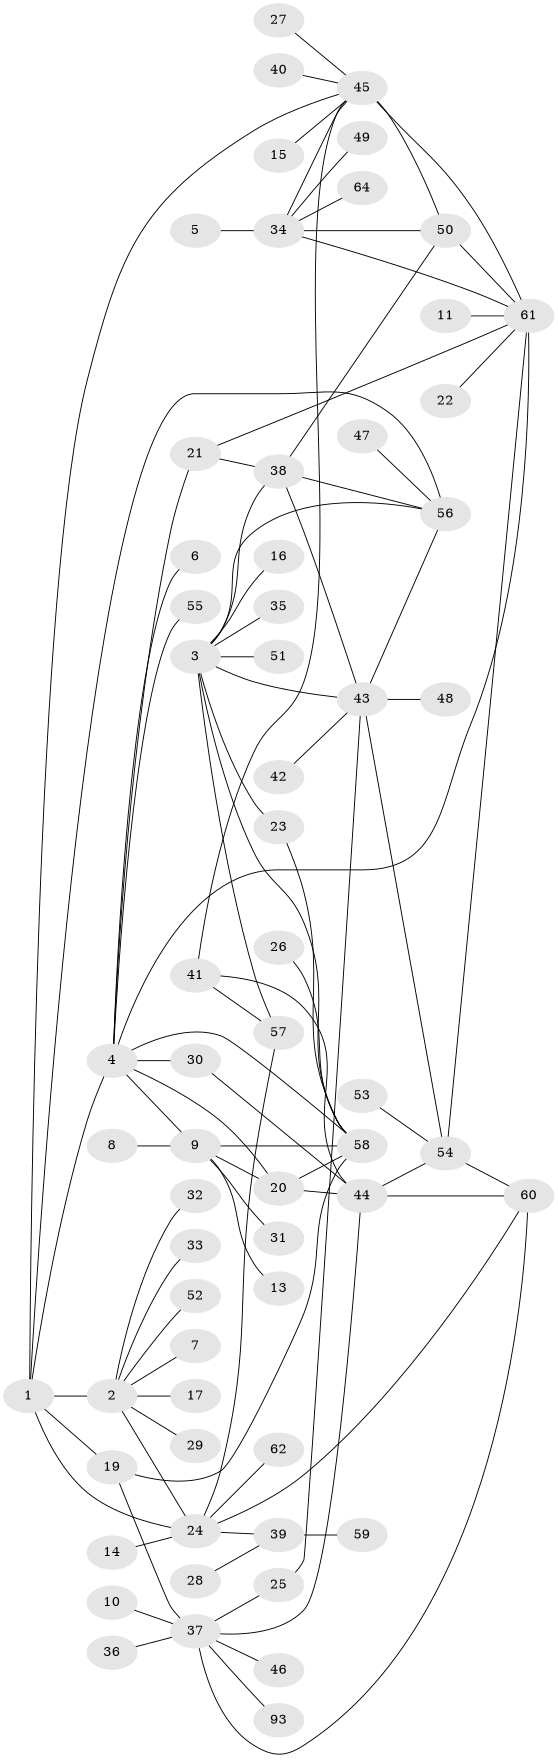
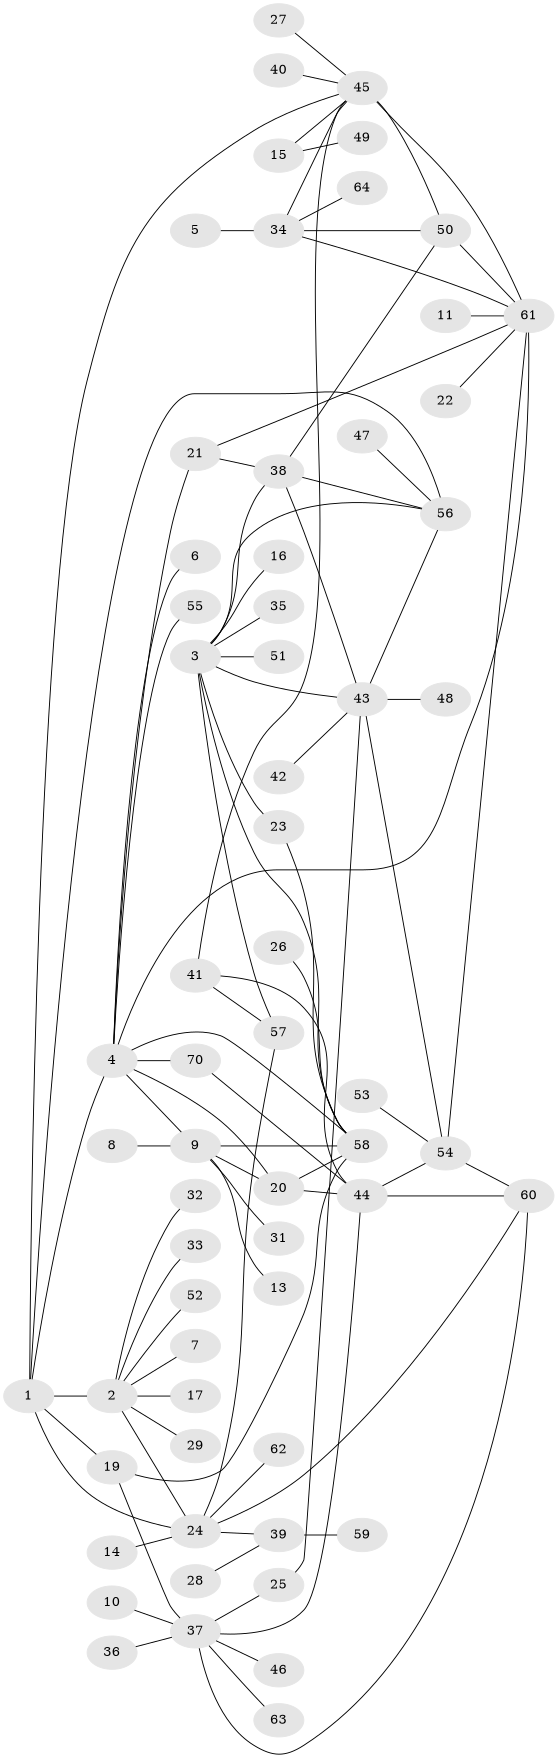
  graph {
    rankdir=LR
    node [color=gray90 style=filled]
    edge [weight=1.0]
    1
    2
    4
    19
    24
    45
    56
    7
    17
    29
    32
    33
    52
    58
    6
    9
    20
    21
-   30
+   30 [label=70]
    55
    61
    37
    57
    60
    39
    62
    50
    3
    16
    23
    35
    38
    43
    51
    54
    48
    13
    31
    44
    5
    34
    64
    8
    10
    25
    46
-   63 [label=93]
+   63
    11
    14
    15
    49
    22
    59
    26
    27
    28
    36
    40
    41
    42
    47
    53
    1 -- 2 [weight=6.0]
    1 -- 4
    1 -- 19
    1 -- 24 [weight=3.0]
    1 -- 45
    1 -- 56
    2 -- 24 [weight=2.0]
    2 -- 7
    2 -- 17
    2 -- 29
    2 -- 32
    2 -- 33
    2 -- 52
    4 -- 58
    4 -- 6
    4 -- 9 [weight=2.0]
    4 -- 20 [weight=2.0]
    4 -- 21
    4 -- 30
    4 -- 55
    4 -- 61
    19 -- 58
    19 -- 37
    24 -- 57
    24 -- 60
    24 -- 39
    24 -- 62
    45 -- 61
    45 -- 50 [weight=3.0]
    9 -- 58 [weight=2.0]
    9 -- 20 [weight=4.0]
    9 -- 13
    9 -- 31
    20 -- 58 [weight=2.0]
    20 -- 44
    21 -- 61 [weight=2.0]
    21 -- 38
    30 -- 44
    37 -- 60
    37 -- 44 [weight=3.0]
    37 -- 25
    37 -- 46
    37 -- 63
    39 -- 59
    50 -- 61 [weight=3.0]
    3 -- 56 [weight=3.0]
    3 -- 58
    3 -- 57
    3 -- 16
    3 -- 23
    3 -- 35
    3 -- 38 [weight=3.0]
    3 -- 43 [weight=3.0]
    3 -- 51
    23 -- 58
    38 -- 56
    38 -- 50
    38 -- 43
    43 -- 56
    43 -- 54
    43 -- 48
    54 -- 61
    54 -- 60
    44 -- 60 [weight=3.0]
    44 -- 54 [weight=3.0]
    5 -- 34
    34 -- 45
    34 -- 61
    34 -- 50 [weight=3.0]
    34 -- 64
    8 -- 9
    10 -- 37
    25 -- 43
    11 -- 61
    14 -- 24
    15 -- 45
-   34 -- 49
+   15 -- 49
    22 -- 61
    26 -- 58
    27 -- 45
    28 -- 39
    36 -- 37
    40 -- 45
    41 -- 45
    41 -- 57
    41 -- 44
    42 -- 43
    47 -- 56
    53 -- 54
  }
